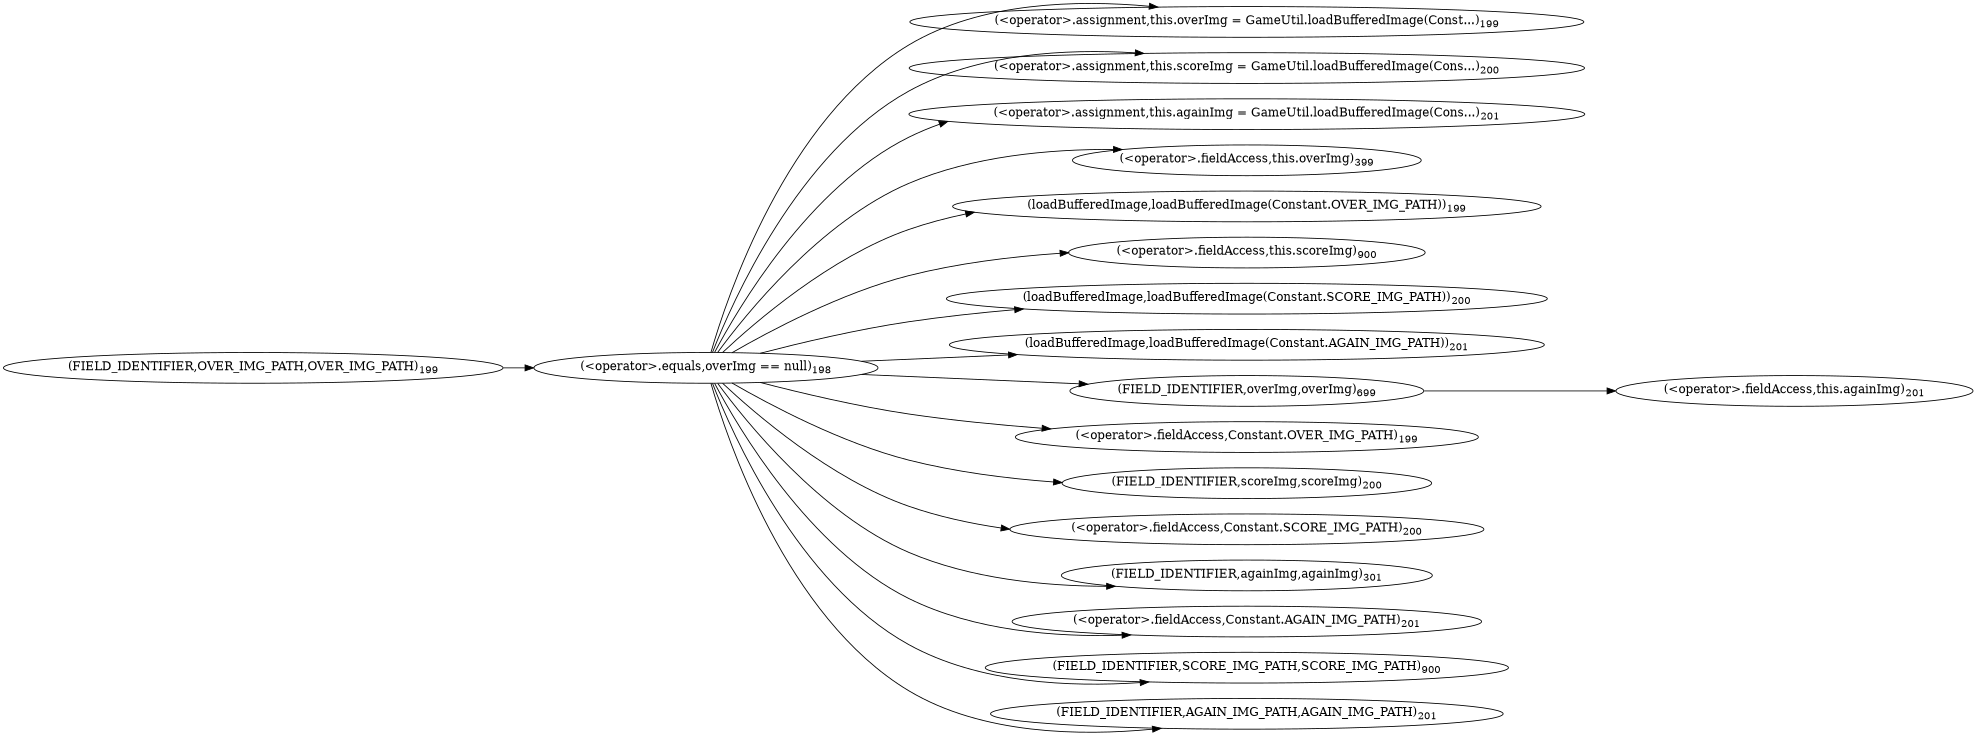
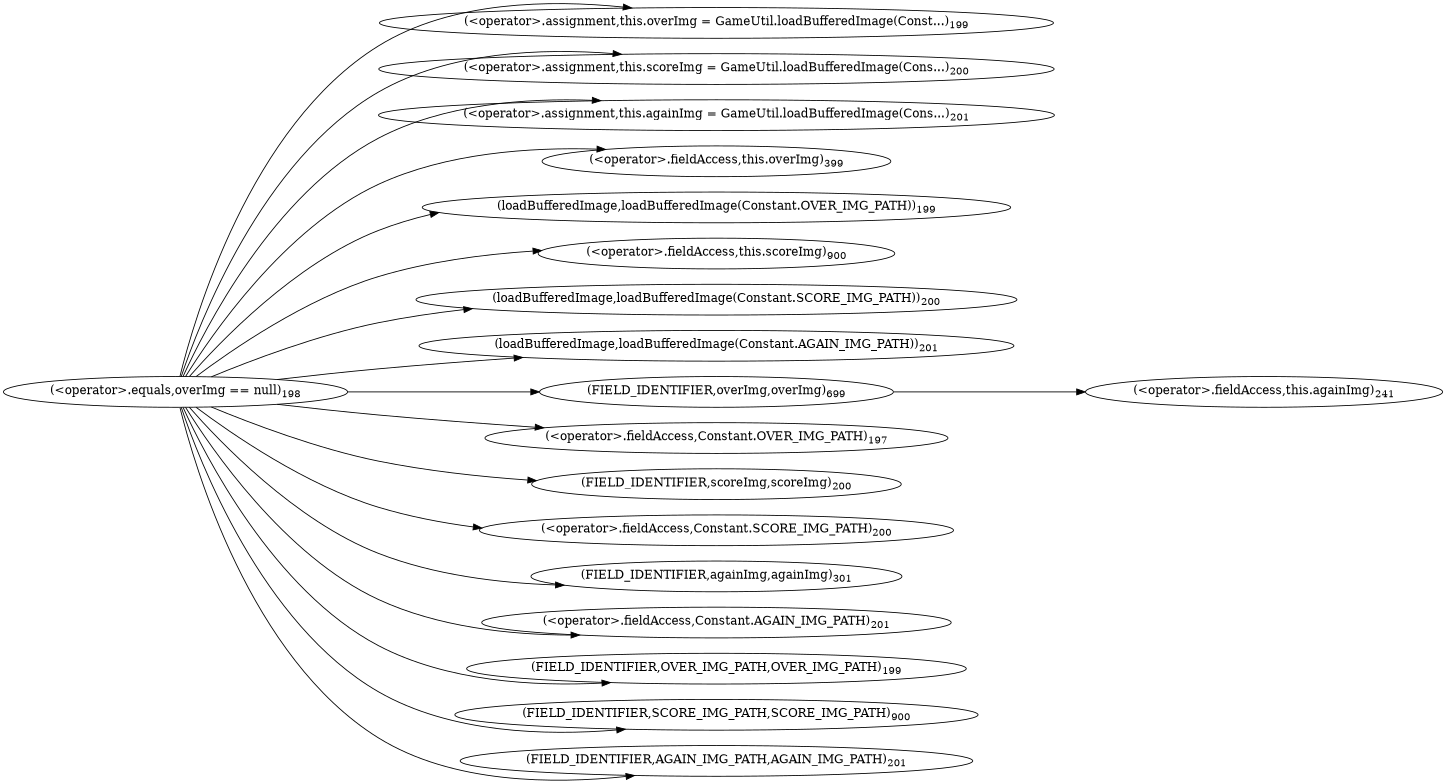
  digraph {
    fontname="DejaVu Serif"
    rankdir=LR
    node [fontname="DejaVu Serif"]
    edge [fontname="DejaVu Serif"]
    n1 [label=<(&lt;operator&gt;.equals,overImg == null)<SUB>198</SUB>>]
    n2 [label=<(&lt;operator&gt;.assignment,this.overImg = GameUtil.loadBufferedImage(Const...)<SUB>199</SUB>>]
    n3 [label=<(&lt;operator&gt;.assignment,this.scoreImg = GameUtil.loadBufferedImage(Cons...)<SUB>200</SUB>>]
    n4 [label=<(&lt;operator&gt;.assignment,this.againImg = GameUtil.loadBufferedImage(Cons...)<SUB>201</SUB>>]
    n5 [label=<(&lt;operator&gt;.fieldAccess,this.overImg)<SUB>399</SUB>>]
    n6 [label=<(loadBufferedImage,loadBufferedImage(Constant.OVER_IMG_PATH))<SUB>199</SUB>>]
    n7 [label=<(&lt;operator&gt;.fieldAccess,this.scoreImg)<SUB>900</SUB>>]
    n8 [label=<(loadBufferedImage,loadBufferedImage(Constant.SCORE_IMG_PATH))<SUB>200</SUB>>]
    n9 [label=<(loadBufferedImage,loadBufferedImage(Constant.AGAIN_IMG_PATH))<SUB>201</SUB>>]
    n10 [label=<(FIELD_IDENTIFIER,overImg,overImg)<SUB>699</SUB>>]
-   n11 [label=<(&lt;operator&gt;.fieldAccess,Constant.OVER_IMG_PATH)<SUB>199</SUB>>]
+   n11 [label=<(&lt;operator&gt;.fieldAccess,Constant.OVER_IMG_PATH)<SUB>197</SUB>>]
    n12 [label=<(FIELD_IDENTIFIER,scoreImg,scoreImg)<SUB>200</SUB>>]
    n13 [label=<(&lt;operator&gt;.fieldAccess,Constant.SCORE_IMG_PATH)<SUB>200</SUB>>]
    n14 [label=<(FIELD_IDENTIFIER,againImg,againImg)<SUB>301</SUB>>]
    n15 [label=<(&lt;operator&gt;.fieldAccess,Constant.AGAIN_IMG_PATH)<SUB>201</SUB>>]
    n16 [label=<(FIELD_IDENTIFIER,OVER_IMG_PATH,OVER_IMG_PATH)<SUB>199</SUB>>]
    n17 [label=<(FIELD_IDENTIFIER,SCORE_IMG_PATH,SCORE_IMG_PATH)<SUB>900</SUB>>]
    n18 [label=<(FIELD_IDENTIFIER,AGAIN_IMG_PATH,AGAIN_IMG_PATH)<SUB>201</SUB>>]
-   n19 [label=<(&lt;operator&gt;.fieldAccess,this.againImg)<SUB>201</SUB>>]
+   n19 [label=<(&lt;operator&gt;.fieldAccess,this.againImg)<SUB>241</SUB>>]
    n1 -> n2
    n1 -> n3
    n1 -> n4
    n1 -> n5
    n1 -> n6
    n1 -> n7
    n1 -> n8
    n1 -> n9
    n1 -> n10
    n1 -> n11
    n1 -> n12
    n1 -> n13
    n1 -> n14
    n1 -> n15
-   n16 -> n1
+   n1 -> n16
    n1 -> n17
    n1 -> n18
    n10 -> n19
  }
